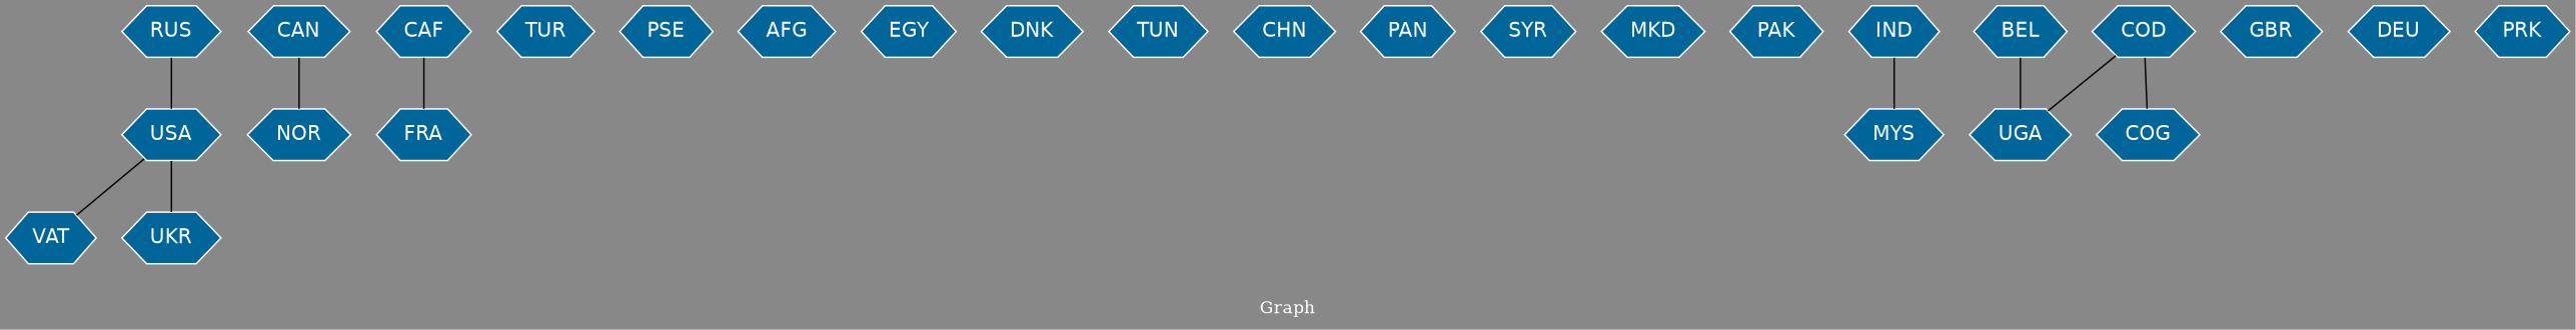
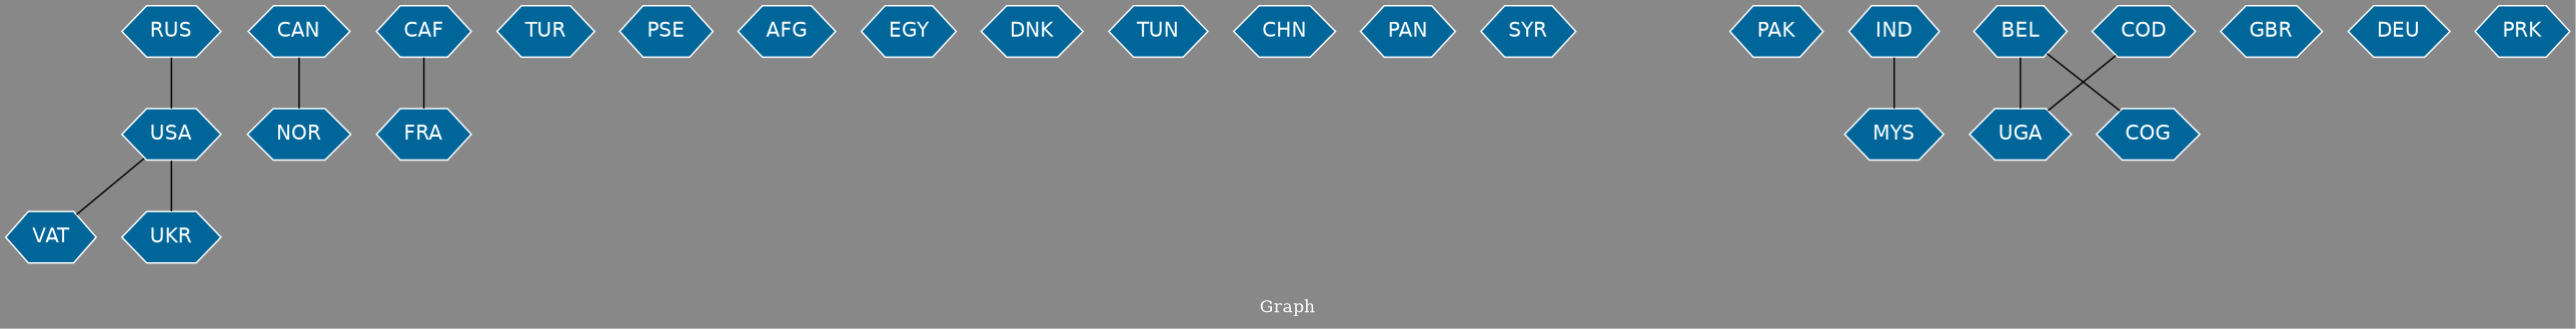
  graph {
    bgcolor="#888888"
    fontcolor=white
    fontsize=12
    label="Graph"
    node [color=white fillcolor="#006699" fontcolor=white fontname=Helvetica shape=hexagon style=filled]
    edge [arrowhead=open color=black fontcolor=white fontname=Courier fontsize=12 weight=1]
    n1 [label=USA]
    n2 [label=VAT]
    n3 [label=UKR]
    n4 [label=RUS]
    n5 [label=NOR]
    n6 [label=FRA]
    n7 [label=CAF]
    n8 [label=TUR]
    n9 [label=PSE]
    n10 [label=AFG]
    n11 [label=CAN]
    n12 [label=EGY]
    n13 [label=DNK]
    n14 [label=TUN]
    n15 [label=CHN]
    n16 [label=PAN]
    n17 [label=SYR]
-   n18 [label=MKD]
    n19 [label=PAK]
    n20 [label=MYS]
    n21 [label=IND]
    n22 [label=BEL]
    n23 [label=UGA]
    n24 [label=COD]
    n25 [label=COG]
    n26 [label=GBR]
    n27 [label=DEU]
    n28 [label=PRK]
    n1 -- n2
    n1 -- n3 [weight=2]
    n4 -- n1 [weight=2]
    n7 -- n6
    n11 -- n5
    n21 -- n20
    n22 -- n23
    n24 -- n23 [weight=2]
-   n24 -- n25
+   n22 -- n25
  }
